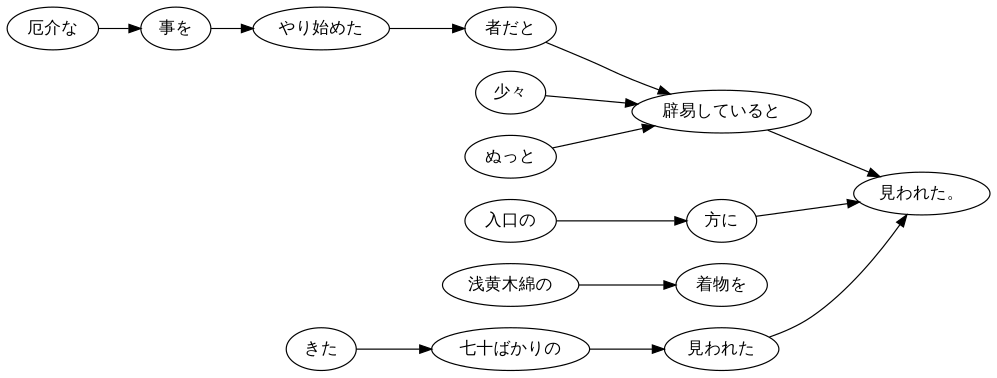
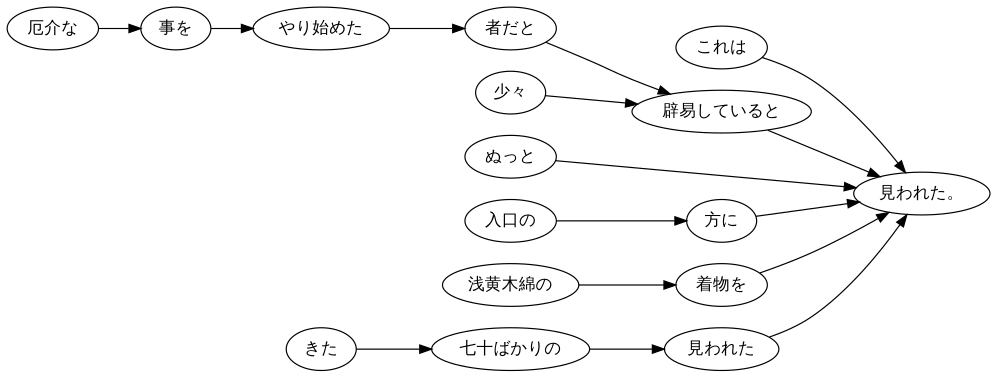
  digraph {
    rankdir=LR
+   n1 [label="これは"]
    n2 [label="見われた。"]
    n3 [label="厄介な"]
    n4 [label="事を"]
    n5 [label="やり始めた"]
    n6 [label="者だと"]
    n7 [label="辟易していると"]
    n8 [label="少々"]
    n9 [label="入口の"]
    n10 [label="方に"]
    n11 [label="浅黄木綿の"]
    n12 [label="着物を"]
    n13 [label="きた"]
    n14 [label="七十ばかりの"]
    n15 [label="見われた"]
    n16 [label="ぬっと"]
+   n1 -> n2
    n3 -> n4
    n4 -> n5
    n5 -> n6
    n6 -> n7
    n7 -> n2
    n8 -> n7
    n9 -> n10
    n10 -> n2
    n11 -> n12
+   n12 -> n2
    n13 -> n14
    n14 -> n15
    n15 -> n2
-   n16 -> n7
+   n16 -> n2
  }
